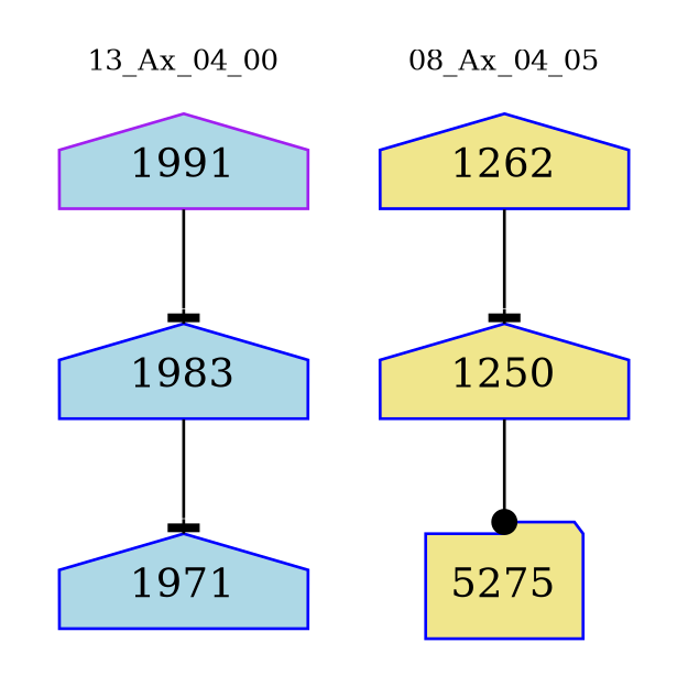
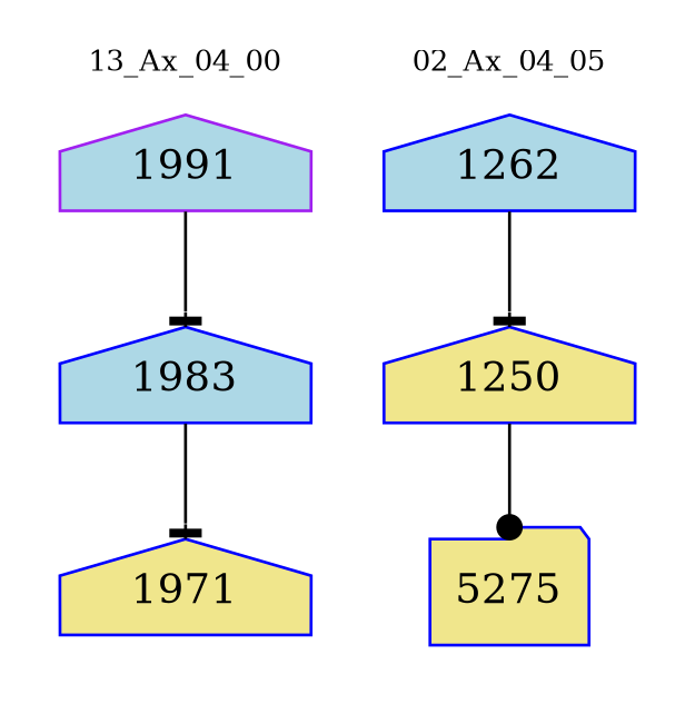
  digraph {
    node [color=blue fillcolor=lightblue shape=house style=filled]
    edge [arrowhead=tee color=black]
    n1 [color=purple label=1991]
    n2 [label=1983]
-   n3 [label=1971]
-   n4 [fillcolor=khaki label=1262]
+   n3 [fillcolor=khaki label=1971]
+   n4 [label=1262]
    n5 [fillcolor=khaki label=1250]
    n6 [fillcolor=khaki label=5275 shape=folder]
    subgraph cluster_1 {
      color=white
      fontsize=10
      label="13_Ax_04_00"
      n1
      n2
      n3
    }
    subgraph cluster_2 {
      color=white
      fontsize=10
-     label="08_Ax_04_05"
+     label="02_Ax_04_05"
      n4
      n5
      n6
    }
    n1 -> n2
    n2 -> n3
    n4 -> n5
    n5 -> n6 [arrowhead=dot]
  }
